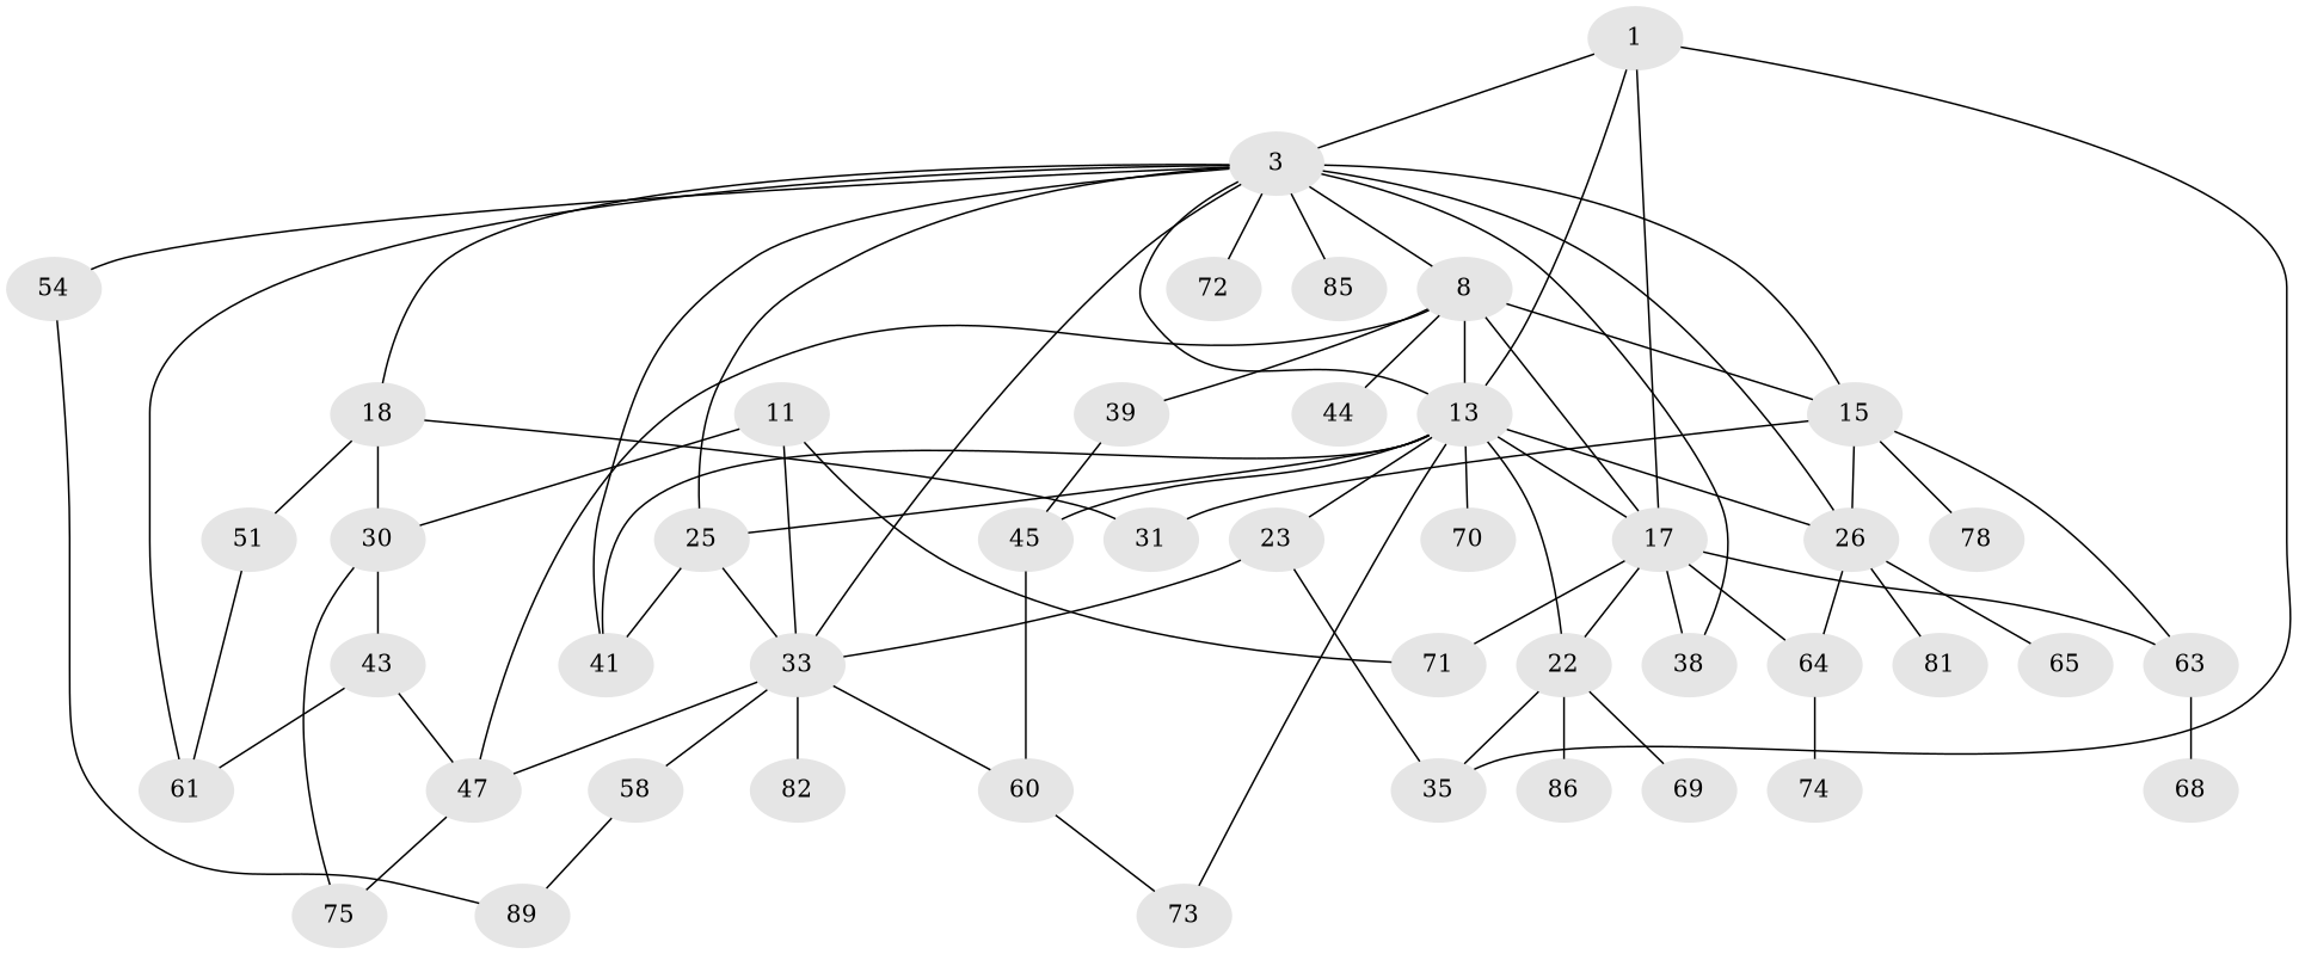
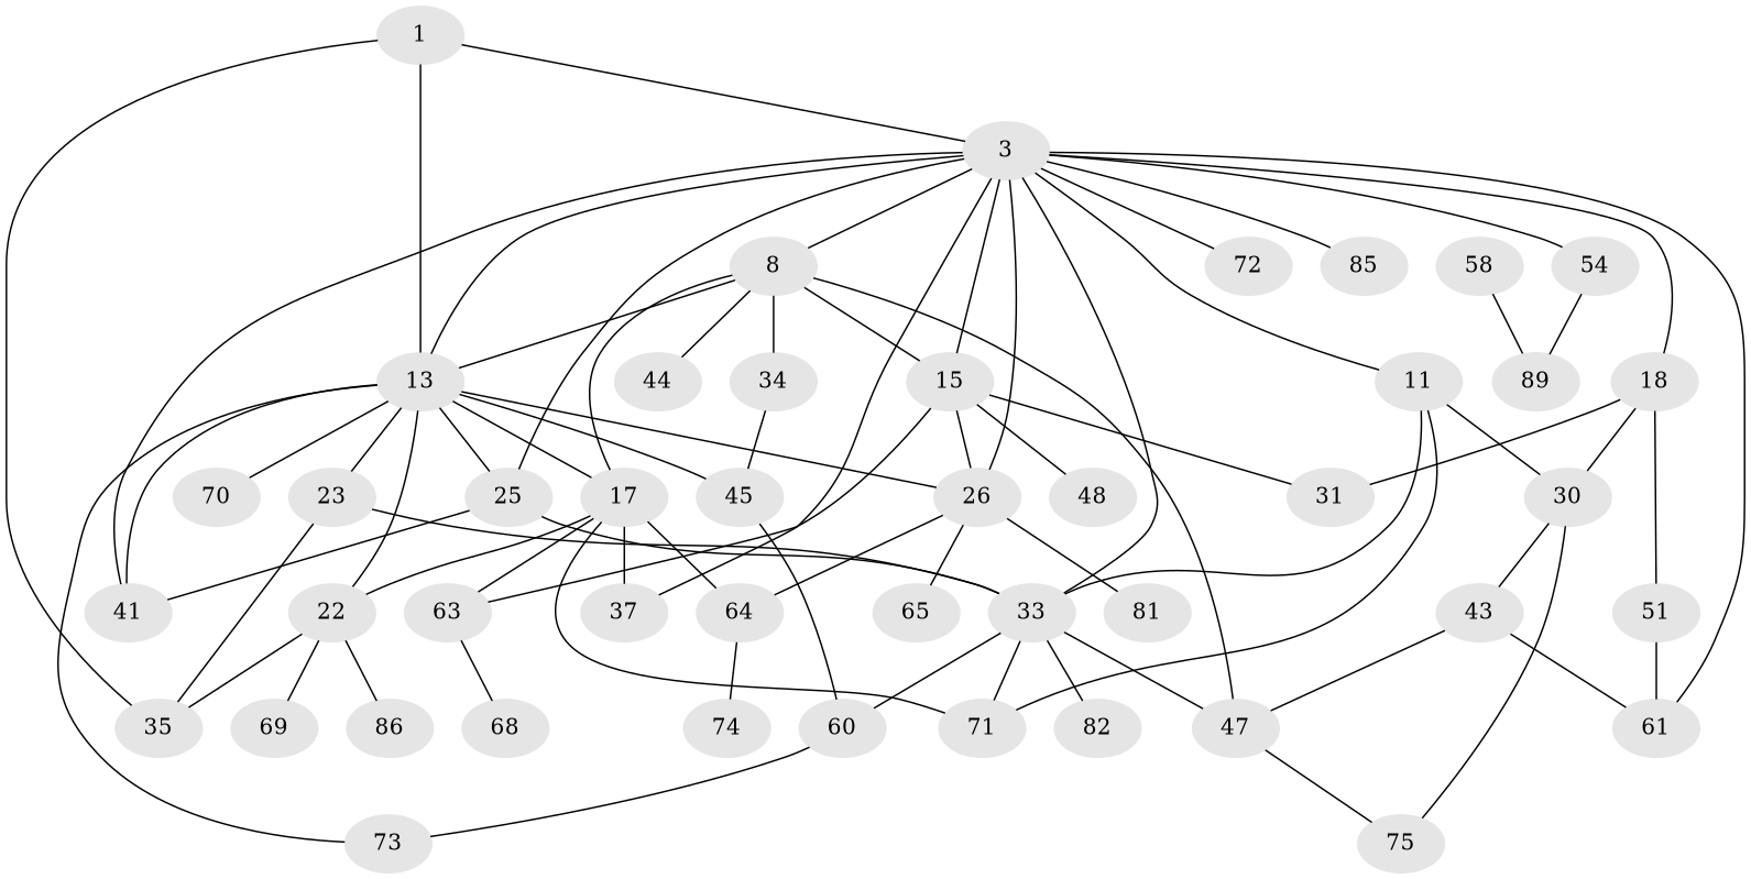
  graph {
    node [color=gray90 style=filled]
    1 [super="+2"]
    3 [super="+20+6+4+14"]
    13 [super="+42+27+16+24"]
    17 [super="+79+39"]
    35 [super="+83"]
    8 [super="+12"]
    11 [super="+21"]
    15 [super="+36"]
    18
    25 [super="+52+80"]
    26 [super="+28+55+29"]
    33 [super="+38+53"]
-   37 [super="+62" label=38]
+   37 [super="+62"]
    41 [super="+50"]
    54
    61
    72
    85
    22 [super="+76"]
    23 [super="+59"]
    45
    70
    73
    71
    63
    64
-   34 [label=39]
+   34
    44
    47 [super="+66"]
    30
    31
-   48 [label=78]
+   48
    51
    65
    81
    58 [super="+77"]
    60
    82
    89
    75
    43 [super="+84"]
    69
    86
    68
    74
    1 -- 3 [weight=2]
    1 -- 13 [weight=4]
-   1 -- 17
    1 -- 35
    3 -- 13
    3 -- 8
+   3 -- 11 [weight=2]
    3 -- 15
    3 -- 18
    3 -- 25
    3 -- 26
    3 -- 33
    3 -- 37 [weight=2]
    3 -- 41
    3 -- 54
    3 -- 61
    3 -- 72
    3 -- 85
    13 -- 17
    13 -- 25
    13 -- 26
    13 -- 41
    13 -- 22
    13 -- 23
    13 -- 45
    13 -- 70
    13 -- 73
    17 -- 37
    17 -- 22
    17 -- 71
    17 -- 63
    17 -- 64
    8 -- 13 [weight=2]
    8 -- 17
    8 -- 15
    8 -- 34
    8 -- 44
    8 -- 47 [weight=2]
    11 -- 33
    11 -- 71
    11 -- 30
    15 -- 26
    15 -- 63
    15 -- 31
    15 -- 48
    18 -- 30
    18 -- 31
    18 -- 51
    25 -- 33
    25 -- 41
    26 -- 64
    26 -- 65
    26 -- 81
    33 -- 47
-   33 -- 58
+   33 -- 71
    33 -- 60
    33 -- 82
    54 -- 89
    22 -- 35
    22 -- 69
    22 -- 86
    23 -- 35
    23 -- 33
    45 -- 60
    63 -- 68
    64 -- 74
    34 -- 45
    47 -- 75
    30 -- 75
    30 -- 43
    51 -- 61
    58 -- 89
    60 -- 73
    43 -- 61
    43 -- 47
  }
